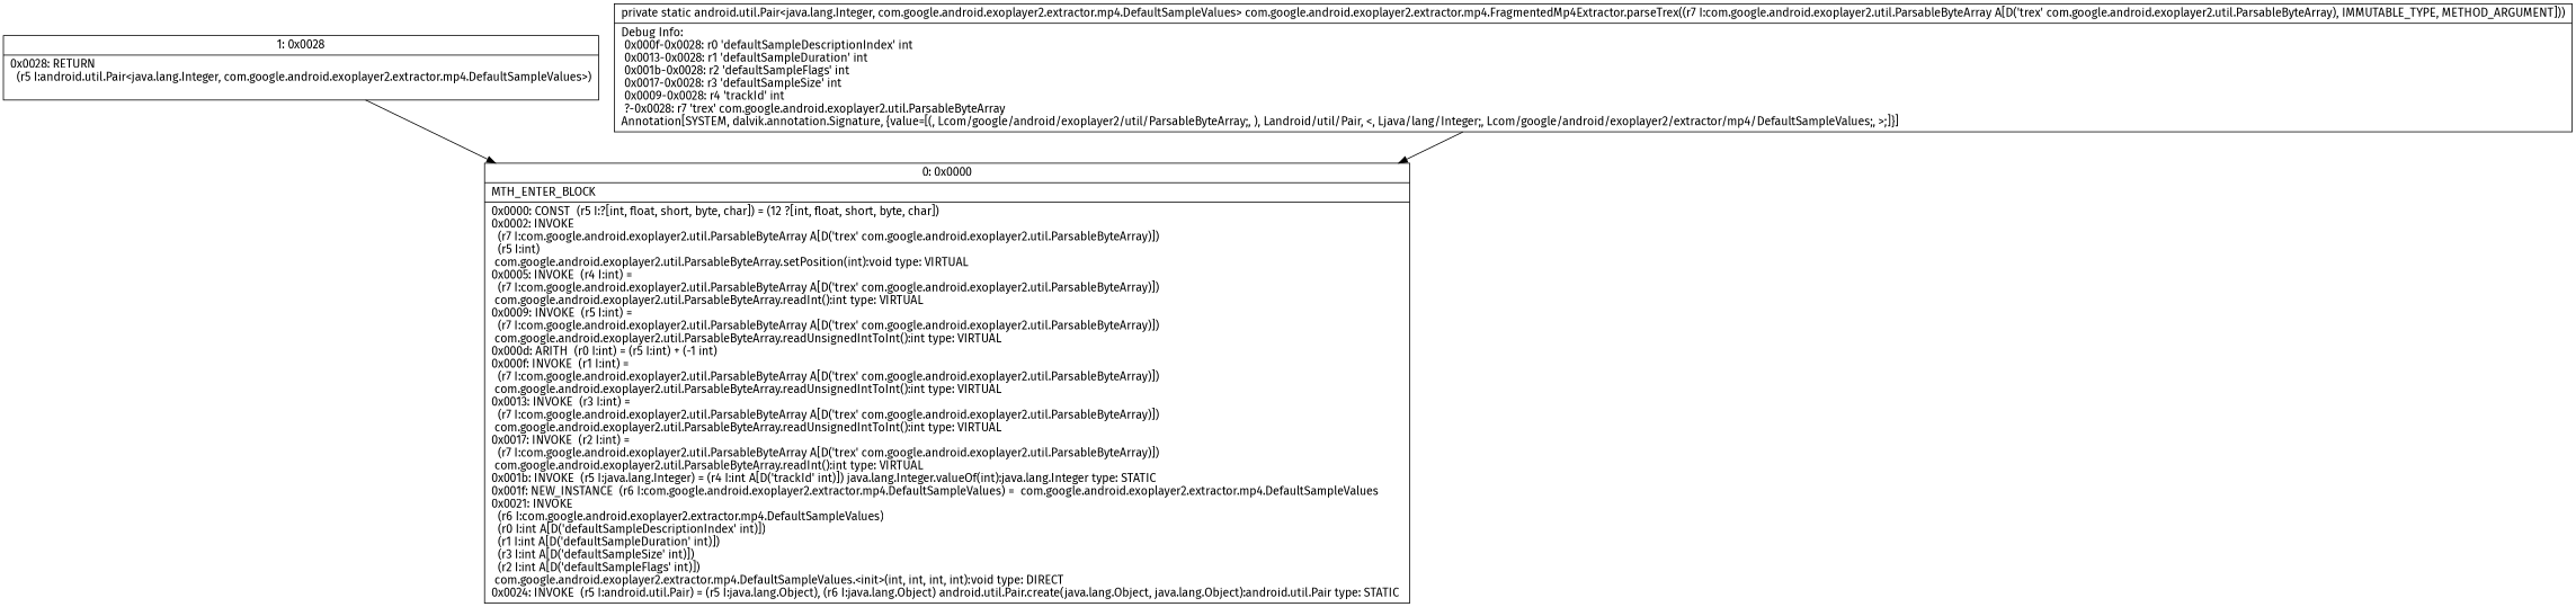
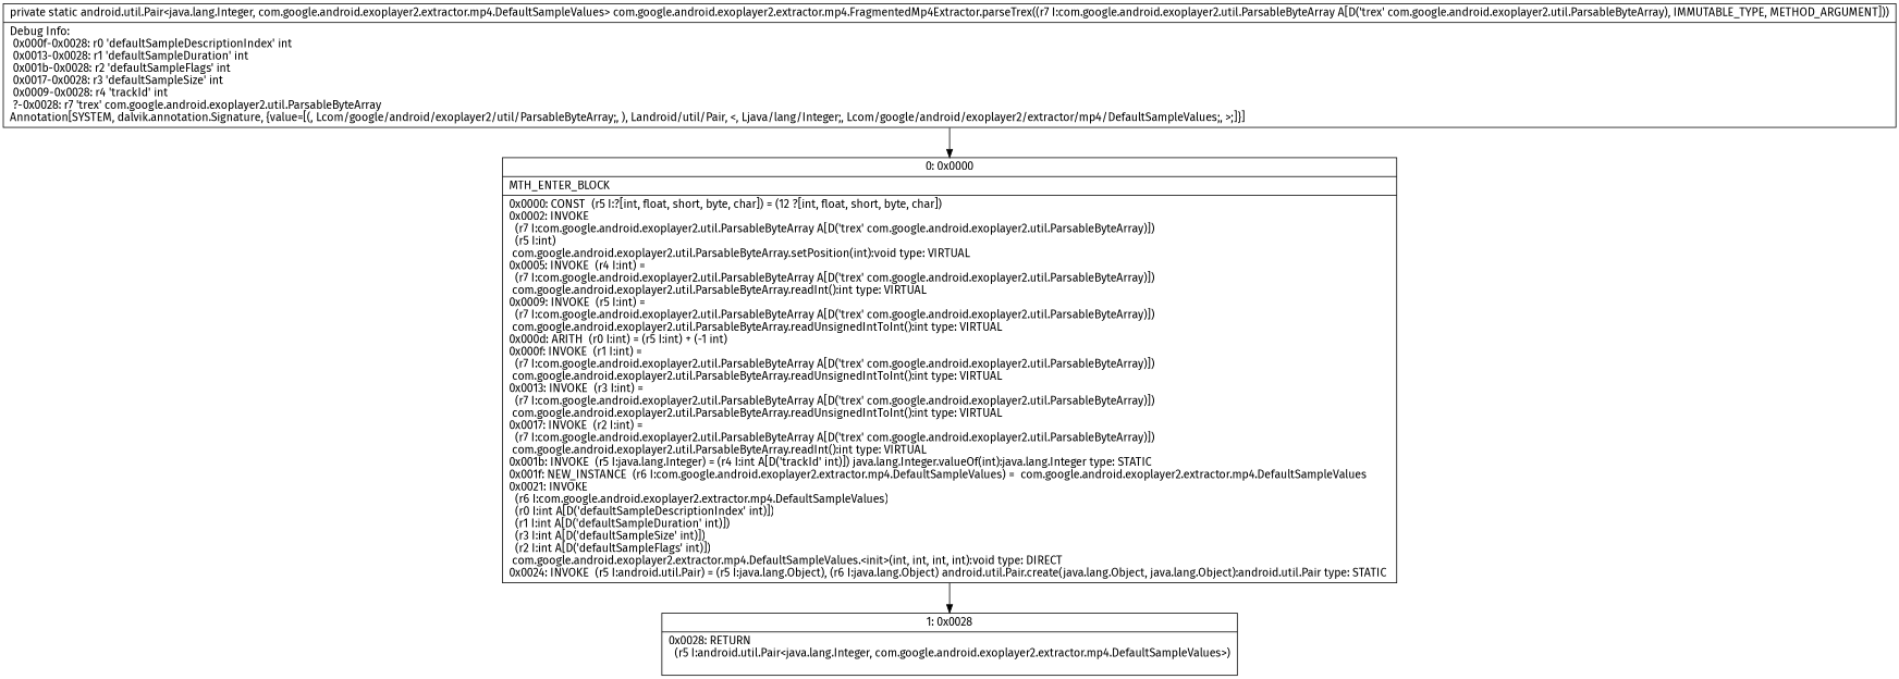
  digraph {
    fontname="Fira Sans"
    node [shape=record fontname="Fira Sans"]
    edge [fontname="Fira Sans"]
    n1 [label="{0\:\ 0x0000|MTH_ENTER_BLOCK\l|0x0000: CONST  (r5 I:?[int, float, short, byte, char]) = (12 ?[int, float, short, byte, char]) \l0x0002: INVOKE  \l  (r7 I:com.google.android.exoplayer2.util.ParsableByteArray A[D('trex' com.google.android.exoplayer2.util.ParsableByteArray)])\l  (r5 I:int)\l com.google.android.exoplayer2.util.ParsableByteArray.setPosition(int):void type: VIRTUAL \l0x0005: INVOKE  (r4 I:int) = \l  (r7 I:com.google.android.exoplayer2.util.ParsableByteArray A[D('trex' com.google.android.exoplayer2.util.ParsableByteArray)])\l com.google.android.exoplayer2.util.ParsableByteArray.readInt():int type: VIRTUAL \l0x0009: INVOKE  (r5 I:int) = \l  (r7 I:com.google.android.exoplayer2.util.ParsableByteArray A[D('trex' com.google.android.exoplayer2.util.ParsableByteArray)])\l com.google.android.exoplayer2.util.ParsableByteArray.readUnsignedIntToInt():int type: VIRTUAL \l0x000d: ARITH  (r0 I:int) = (r5 I:int) + (\-1 int) \l0x000f: INVOKE  (r1 I:int) = \l  (r7 I:com.google.android.exoplayer2.util.ParsableByteArray A[D('trex' com.google.android.exoplayer2.util.ParsableByteArray)])\l com.google.android.exoplayer2.util.ParsableByteArray.readUnsignedIntToInt():int type: VIRTUAL \l0x0013: INVOKE  (r3 I:int) = \l  (r7 I:com.google.android.exoplayer2.util.ParsableByteArray A[D('trex' com.google.android.exoplayer2.util.ParsableByteArray)])\l com.google.android.exoplayer2.util.ParsableByteArray.readUnsignedIntToInt():int type: VIRTUAL \l0x0017: INVOKE  (r2 I:int) = \l  (r7 I:com.google.android.exoplayer2.util.ParsableByteArray A[D('trex' com.google.android.exoplayer2.util.ParsableByteArray)])\l com.google.android.exoplayer2.util.ParsableByteArray.readInt():int type: VIRTUAL \l0x001b: INVOKE  (r5 I:java.lang.Integer) = (r4 I:int A[D('trackId' int)]) java.lang.Integer.valueOf(int):java.lang.Integer type: STATIC \l0x001f: NEW_INSTANCE  (r6 I:com.google.android.exoplayer2.extractor.mp4.DefaultSampleValues) =  com.google.android.exoplayer2.extractor.mp4.DefaultSampleValues \l0x0021: INVOKE  \l  (r6 I:com.google.android.exoplayer2.extractor.mp4.DefaultSampleValues)\l  (r0 I:int A[D('defaultSampleDescriptionIndex' int)])\l  (r1 I:int A[D('defaultSampleDuration' int)])\l  (r3 I:int A[D('defaultSampleSize' int)])\l  (r2 I:int A[D('defaultSampleFlags' int)])\l com.google.android.exoplayer2.extractor.mp4.DefaultSampleValues.\<init\>(int, int, int, int):void type: DIRECT \l0x0024: INVOKE  (r5 I:android.util.Pair) = (r5 I:java.lang.Object), (r6 I:java.lang.Object) android.util.Pair.create(java.lang.Object, java.lang.Object):android.util.Pair type: STATIC \l}"]
    n2 [label="{1\:\ 0x0028|0x0028: RETURN  \l  (r5 I:android.util.Pair\<java.lang.Integer, com.google.android.exoplayer2.extractor.mp4.DefaultSampleValues\>)\l \l}"]
    n3 [label="{private static android.util.Pair\<java.lang.Integer, com.google.android.exoplayer2.extractor.mp4.DefaultSampleValues\> com.google.android.exoplayer2.extractor.mp4.FragmentedMp4Extractor.parseTrex((r7 I:com.google.android.exoplayer2.util.ParsableByteArray A[D('trex' com.google.android.exoplayer2.util.ParsableByteArray), IMMUTABLE_TYPE, METHOD_ARGUMENT]))  | Debug Info:\l  0x000f\-0x0028: r0 'defaultSampleDescriptionIndex' int\l  0x0013\-0x0028: r1 'defaultSampleDuration' int\l  0x001b\-0x0028: r2 'defaultSampleFlags' int\l  0x0017\-0x0028: r3 'defaultSampleSize' int\l  0x0009\-0x0028: r4 'trackId' int\l  ?\-0x0028: r7 'trex' com.google.android.exoplayer2.util.ParsableByteArray\lAnnotation[SYSTEM, dalvik.annotation.Signature, \{value=[(, Lcom\/google\/android\/exoplayer2\/util\/ParsableByteArray;, ), Landroid\/util\/Pair, \<, Ljava\/lang\/Integer;, Lcom\/google\/android\/exoplayer2\/extractor\/mp4\/DefaultSampleValues;, \>;]\}]\l}"]
-   n2 -> n1
+   n1 -> n2
    n3 -> n1
  }
